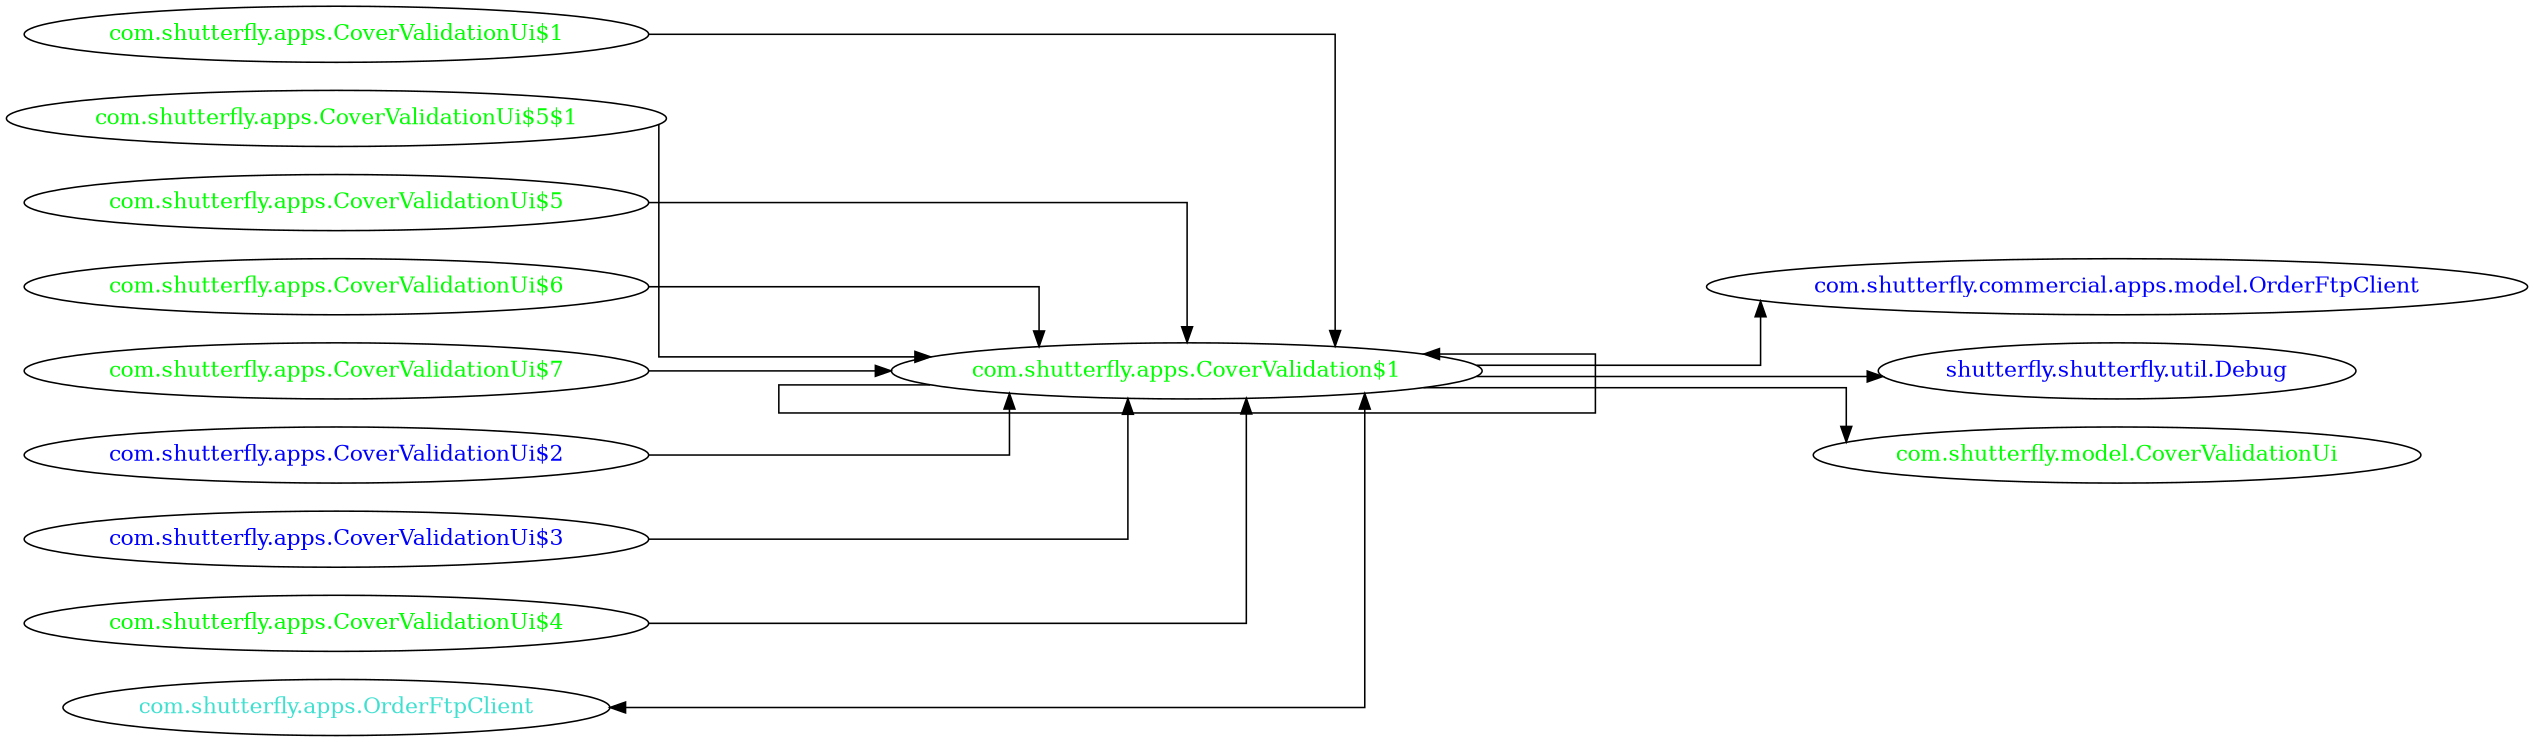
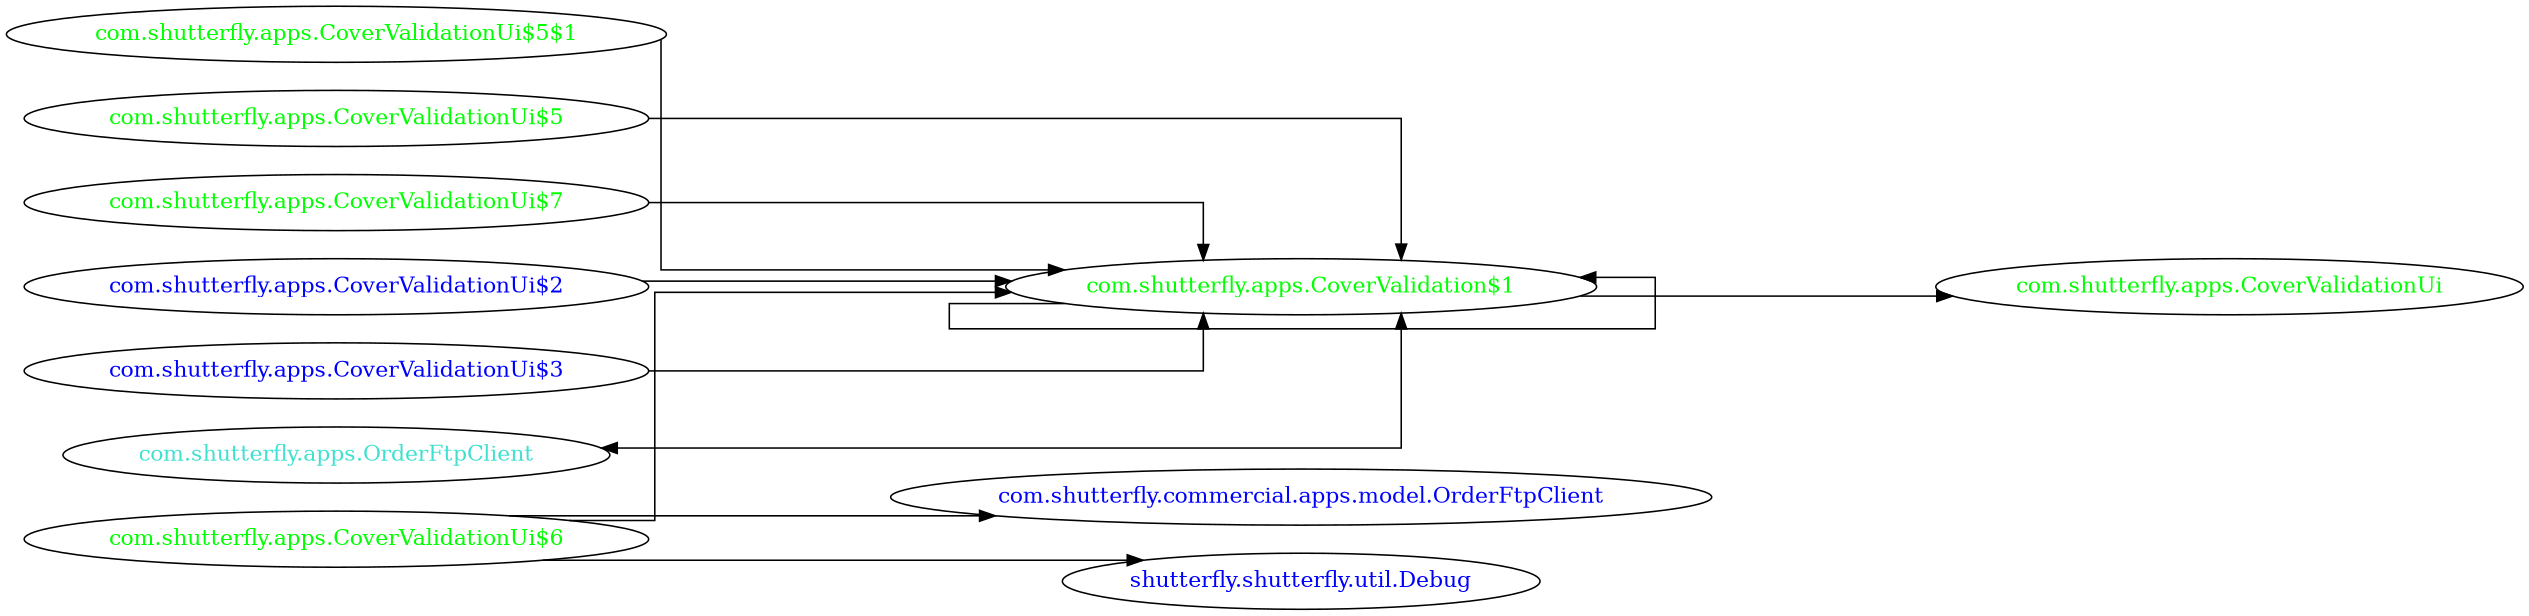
  digraph {
    concentrate=true
    rankdir=LR
    ranksep=2.0
    splines=ortho
    node [fontcolor=green]
    "com.shutterfly.apps.CoverValidation$1"
    n2 [fontcolor=blue label="com.shutterfly.commercial.apps.model.OrderFtpClient"]
    n3 [fontcolor=blue label="shutterfly.shutterfly.util.Debug"]
-   "com.shutterfly.apps.CoverValidationUi" [label="com.shutterfly.model.CoverValidationUi"]
-   "com.shutterfly.apps.CoverValidationUi$1"
+   "com.shutterfly.apps.CoverValidationUi"
    "com.shutterfly.apps.CoverValidationUi$5$1"
    "com.shutterfly.apps.CoverValidationUi$5"
    "com.shutterfly.apps.CoverValidationUi$6"
    "com.shutterfly.apps.CoverValidationUi$7"
    "com.shutterfly.apps.CoverValidationUi$2" [fontcolor=blue]
    "com.shutterfly.apps.CoverValidationUi$3" [fontcolor=blue]
-   "com.shutterfly.apps.CoverValidationUi$4"
    n13 [fontcolor=turquoise label="com.shutterfly.apps.OrderFtpClient"]
    "com.shutterfly.apps.CoverValidation$1" -> "com.shutterfly.apps.CoverValidation$1"
-   "com.shutterfly.apps.CoverValidation$1" -> n2
-   "com.shutterfly.apps.CoverValidation$1" -> n3
+   "com.shutterfly.apps.CoverValidationUi$6" -> n2
+   "com.shutterfly.apps.CoverValidationUi$6" -> n3
    "com.shutterfly.apps.CoverValidation$1" -> "com.shutterfly.apps.CoverValidationUi"
-   "com.shutterfly.apps.CoverValidationUi$1" -> "com.shutterfly.apps.CoverValidation$1"
    "com.shutterfly.apps.CoverValidationUi$5$1" -> "com.shutterfly.apps.CoverValidation$1"
    "com.shutterfly.apps.CoverValidationUi$5" -> "com.shutterfly.apps.CoverValidation$1"
    "com.shutterfly.apps.CoverValidationUi$6" -> "com.shutterfly.apps.CoverValidation$1"
    "com.shutterfly.apps.CoverValidationUi$7" -> "com.shutterfly.apps.CoverValidation$1"
    "com.shutterfly.apps.CoverValidationUi$2" -> "com.shutterfly.apps.CoverValidation$1"
    "com.shutterfly.apps.CoverValidationUi$3" -> "com.shutterfly.apps.CoverValidation$1"
-   "com.shutterfly.apps.CoverValidationUi$4" -> "com.shutterfly.apps.CoverValidation$1"
    n13 -> "com.shutterfly.apps.CoverValidation$1" [dir=both]
  }
